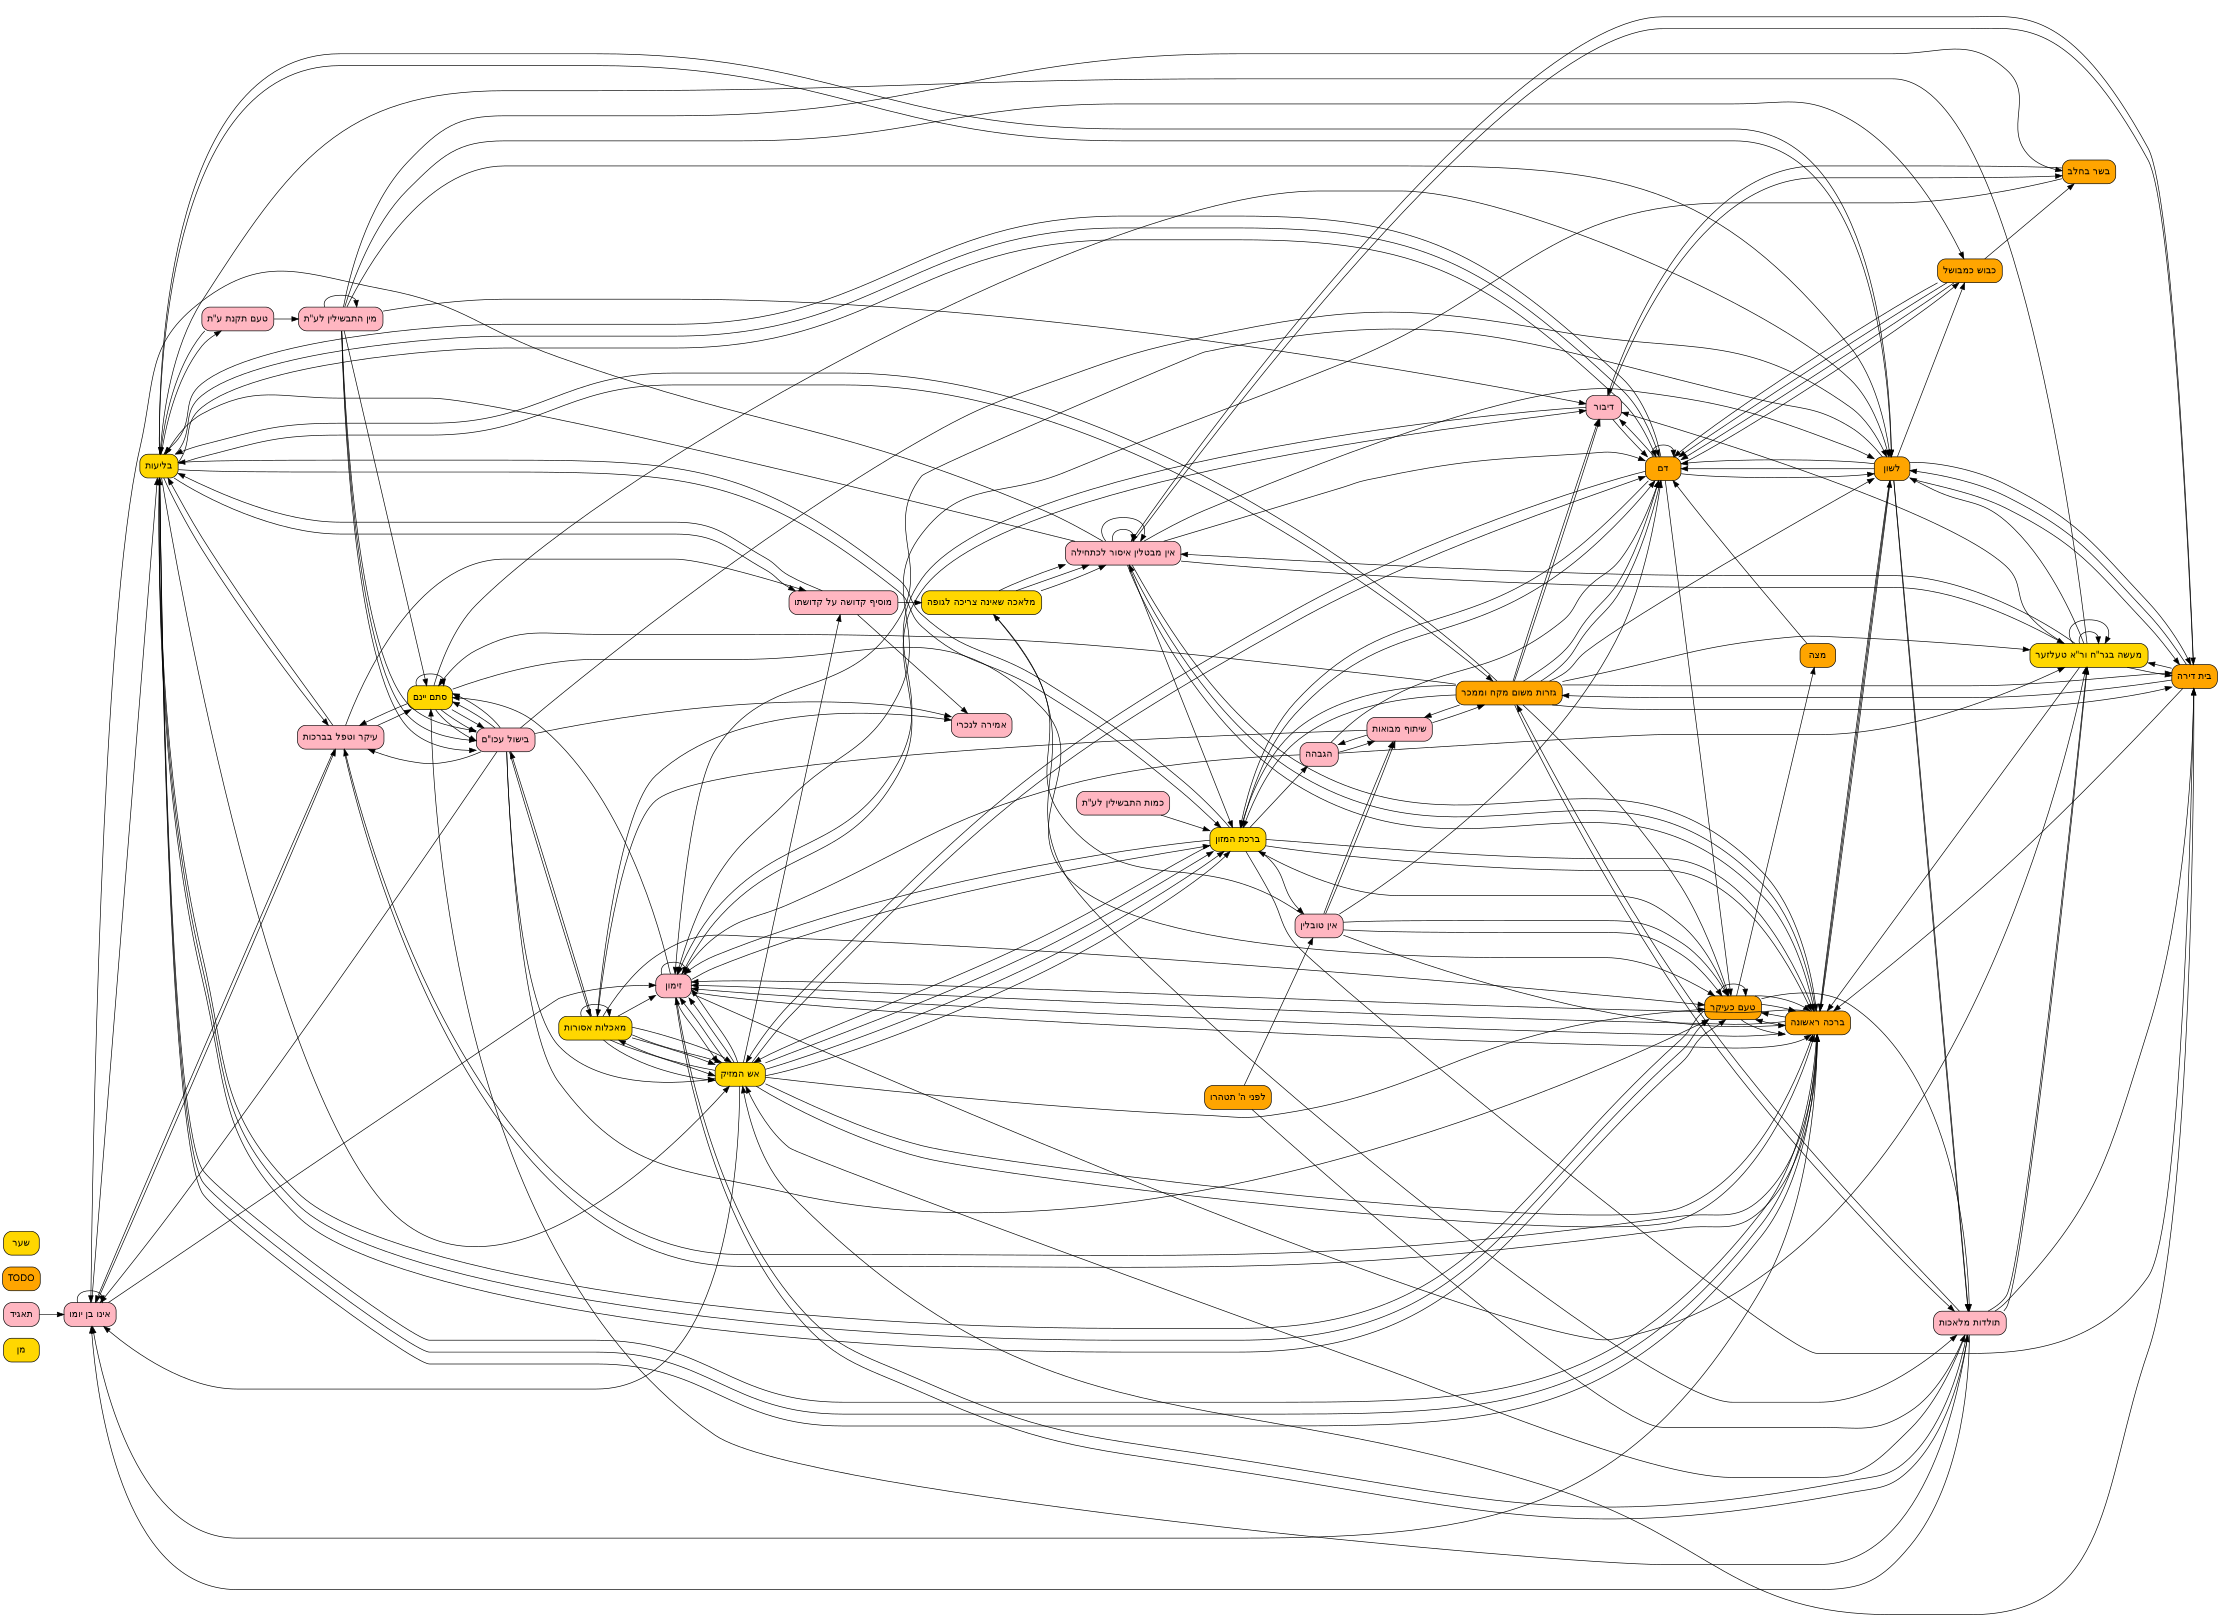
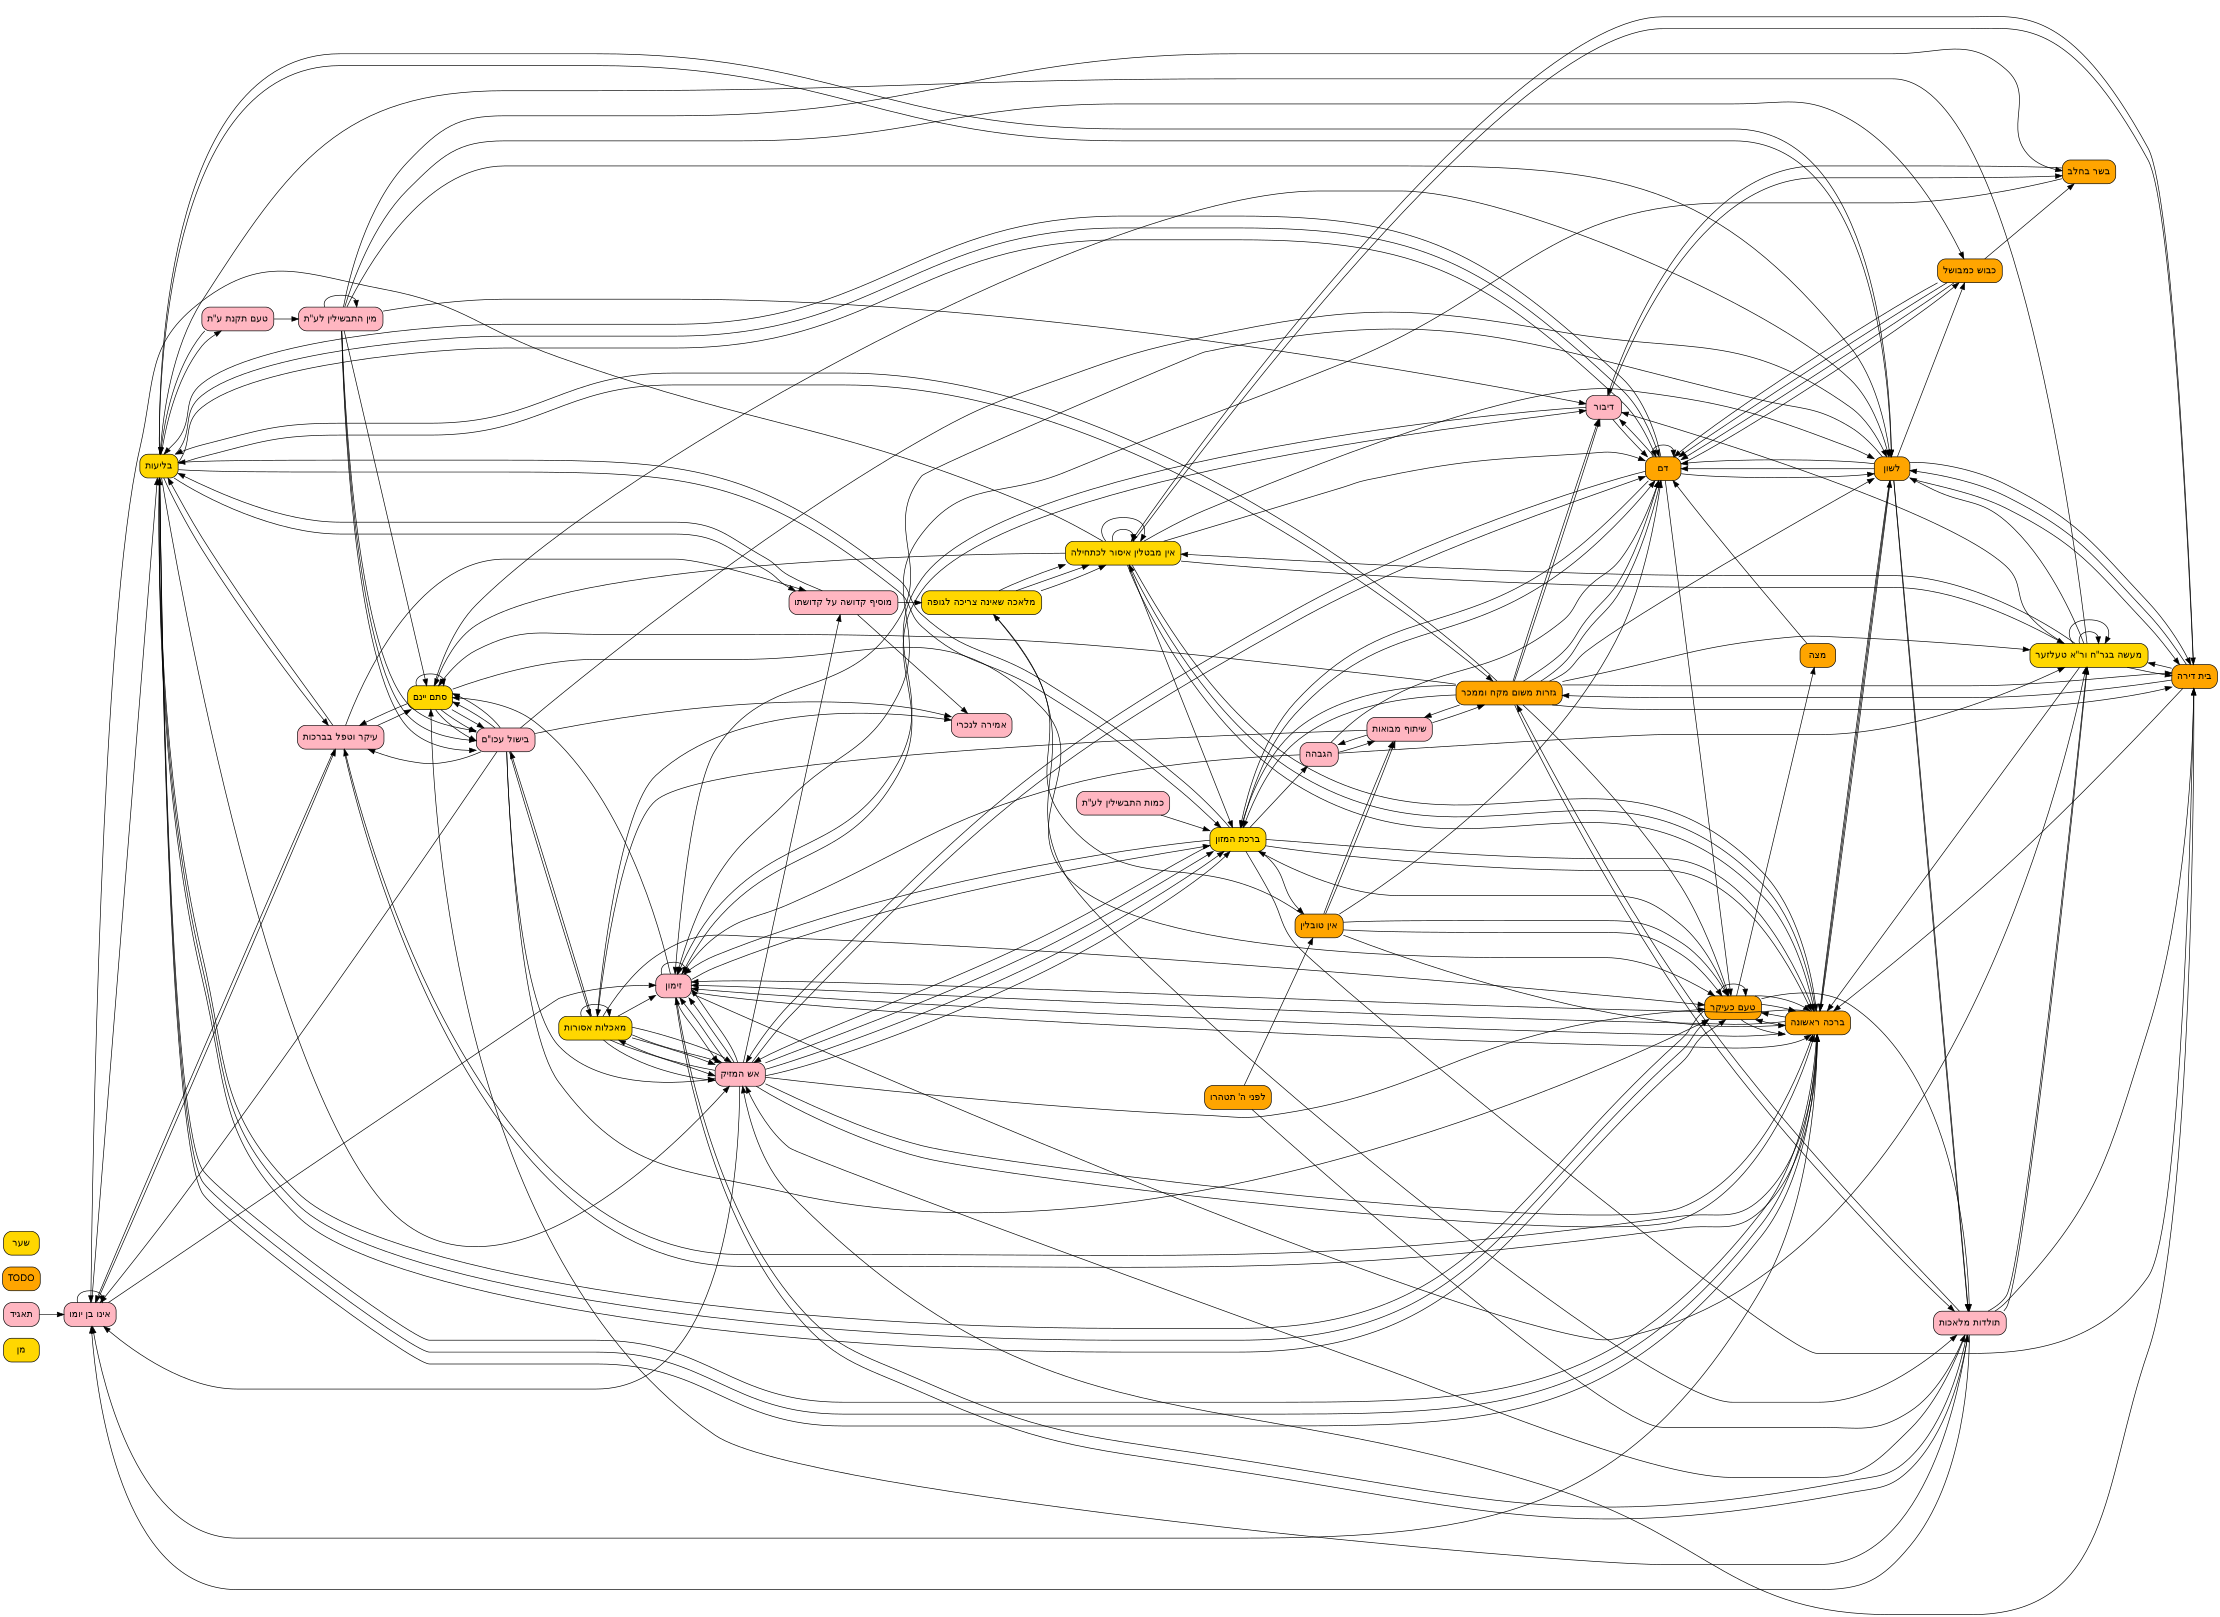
  digraph {
    fontname=Lato
    rankdir=LR
    node [fillcolor=lightpink fontname=Lato shape=box style="filled,rounded"]
    edge [fontname=Lato]
    n1 [fillcolor=gold label="מן"]
    n2 [label="תאגיד"]
    n3 [label="אינו בן יומו"]
    n4 [fillcolor=gold label="בליעות"]
    n5 [label="זימון"]
    n6 [label="עיקר וטפל בברכות"]
    n7 [fillcolor=orange label=TODO]
    n8 [fillcolor=gold label="שער"]
    n9 [fillcolor=orange label="בית דירה"]
-   n10 [fillcolor=gold label="אש המזיק"]
+   n10 [label="אש המזיק"]
    n11 [fillcolor=orange label="ברכה ראשונה"]
    n12 [fillcolor=orange label="לשון"]
    n13 [fillcolor=gold label="מעשה בגר\"ח ור\"א טעלזער"]
-   n14 [label="אין מבטלין איסור לכתחילה"]
+   n14 [fillcolor=gold label="אין מבטלין איסור לכתחילה"]
    n15 [fillcolor=orange label="גזרות משום מקח וממכר"]
    n16 [fillcolor=orange label="דם"]
    n17 [fillcolor=gold label="ברכת המזון"]
    n18 [fillcolor=orange label="טעם כעיקר"]
    n19 [label="מוסיף קדושה על קדושתו"]
    n20 [fillcolor=gold label="מאכלות אסורות"]
    n21 [fillcolor=orange label="כבוש כמבושל"]
    n22 [label="תולדות מלאכות"]
    n23 [label="דיבור"]
    n24 [fillcolor=gold label="סתם יינם"]
    n25 [label="שיתוף מבואות"]
    n26 [fillcolor=orange label="בשר בחלב"]
-   n27 [label="אין טובלין"]
+   n27 [fillcolor=orange label="אין טובלין"]
    n28 [label="הגבהה"]
    n29 [label="טעם תקנת ע\"ת"]
    n30 [fillcolor=orange label="מצה"]
    n31 [label="בישול עכו\"ם"]
    n32 [fillcolor=gold label="מלאכה שאינה צריכה לגופה"]
    n33 [label="אמירה לנכרי"]
    n34 [label="מין התבשילין לע\"ת"]
    n35 [label="כמות התבשילין לע\"ת"]
    n36 [fillcolor=orange label="לפני ה' תטהרו"]
    n2 -> n3
    n3 -> n3
    n3 -> n4
    n3 -> n5
    n3 -> n6
    n4 -> n6
    n4 -> n10
    n4 -> n11
    n4 -> n11
    n4 -> n12
    n4 -> n12
    n4 -> n15
    n4 -> n16
    n4 -> n16
    n4 -> n17
    n4 -> n18
    n4 -> n18
    n4 -> n19
    n4 -> n29
    n5 -> n5
    n5 -> n10
    n5 -> n11
    n5 -> n13
    n5 -> n17
    n5 -> n22
    n5 -> n23
    n5 -> n24
    n6 -> n3
    n6 -> n4
    n6 -> n11
    n6 -> n19
    n6 -> n24
    n9 -> n10
    n9 -> n11
    n9 -> n12
    n9 -> n13
    n9 -> n14
    n9 -> n15
    n10 -> n3
    n10 -> n5
    n10 -> n5
    n10 -> n5
    n10 -> n11
    n10 -> n11
    n10 -> n16
    n10 -> n17
    n10 -> n17
    n10 -> n17
    n10 -> n18
    n10 -> n19
    n10 -> n20
    n11 -> n3
    n11 -> n4
    n11 -> n5
    n11 -> n5
    n11 -> n5
    n11 -> n6
    n11 -> n12
    n11 -> n14
    n11 -> n18
    n11 -> n18
    n12 -> n5
    n12 -> n9
    n12 -> n9
    n12 -> n11
    n12 -> n11
    n12 -> n16
    n12 -> n16
    n12 -> n21
    n12 -> n22
    n12 -> n22
    n13 -> n4
    n13 -> n9
    n13 -> n11
    n13 -> n12
    n13 -> n13
    n13 -> n13
    n13 -> n14
    n13 -> n23
    n14 -> n3
-   n14 -> n4
+   n14 -> n24
    n14 -> n9
    n14 -> n11
    n14 -> n11
    n14 -> n12
    n14 -> n13
    n14 -> n14
    n14 -> n14
    n14 -> n16
    n14 -> n17
    n15 -> n4
    n15 -> n9
    n15 -> n9
    n15 -> n12
    n15 -> n13
    n15 -> n16
    n15 -> n16
    n15 -> n17
    n15 -> n17
    n15 -> n18
    n15 -> n22
    n15 -> n23
    n15 -> n23
    n15 -> n24
    n15 -> n25
    n16 -> n4
    n16 -> n10
    n16 -> n12
    n16 -> n16
    n16 -> n17
    n16 -> n18
    n16 -> n21
    n16 -> n23
    n17 -> n4
    n17 -> n5
    n17 -> n9
    n17 -> n10
    n17 -> n11
    n17 -> n11
    n17 -> n16
    n17 -> n27
    n17 -> n28
    n18 -> n4
    n18 -> n11
    n18 -> n11
    n18 -> n11
    n18 -> n17
    n18 -> n18
    n18 -> n22
    n18 -> n30
    n19 -> n4
    n19 -> n32
    n19 -> n33
    n20 -> n5
    n20 -> n10
    n20 -> n10
    n20 -> n10
    n20 -> n10
    n20 -> n10
    n20 -> n18
    n20 -> n20
    n20 -> n31
    n20 -> n33
    n21 -> n16
    n21 -> n16
    n21 -> n16
    n21 -> n26
    n22 -> n3
    n22 -> n5
    n22 -> n9
    n22 -> n10
    n22 -> n13
    n22 -> n13
    n22 -> n15
    n22 -> n24
    n23 -> n5
    n23 -> n16
    n23 -> n26
    n24 -> n6
    n24 -> n12
    n24 -> n18
    n24 -> n24
    n24 -> n31
    n24 -> n31
    n24 -> n31
    n25 -> n15
    n25 -> n20
    n25 -> n28
    n26 -> n5
    n26 -> n23
    n27 -> n11
    n27 -> n16
    n27 -> n18
    n27 -> n18
    n27 -> n25
    n27 -> n25
    n27 -> n32
    n28 -> n5
    n28 -> n13
    n28 -> n16
    n28 -> n25
    n29 -> n4
    n29 -> n34
    n30 -> n16
    n31 -> n3
    n31 -> n6
    n31 -> n10
    n31 -> n12
    n31 -> n18
    n31 -> n20
    n31 -> n24
    n31 -> n24
    n31 -> n33
    n32 -> n14
    n32 -> n14
    n32 -> n14
    n32 -> n22
    n34 -> n12
    n34 -> n21
    n34 -> n23
    n34 -> n24
    n34 -> n26
    n34 -> n31
    n34 -> n31
    n34 -> n31
    n34 -> n34
    n35 -> n17
    n36 -> n22
    n36 -> n27
  }
